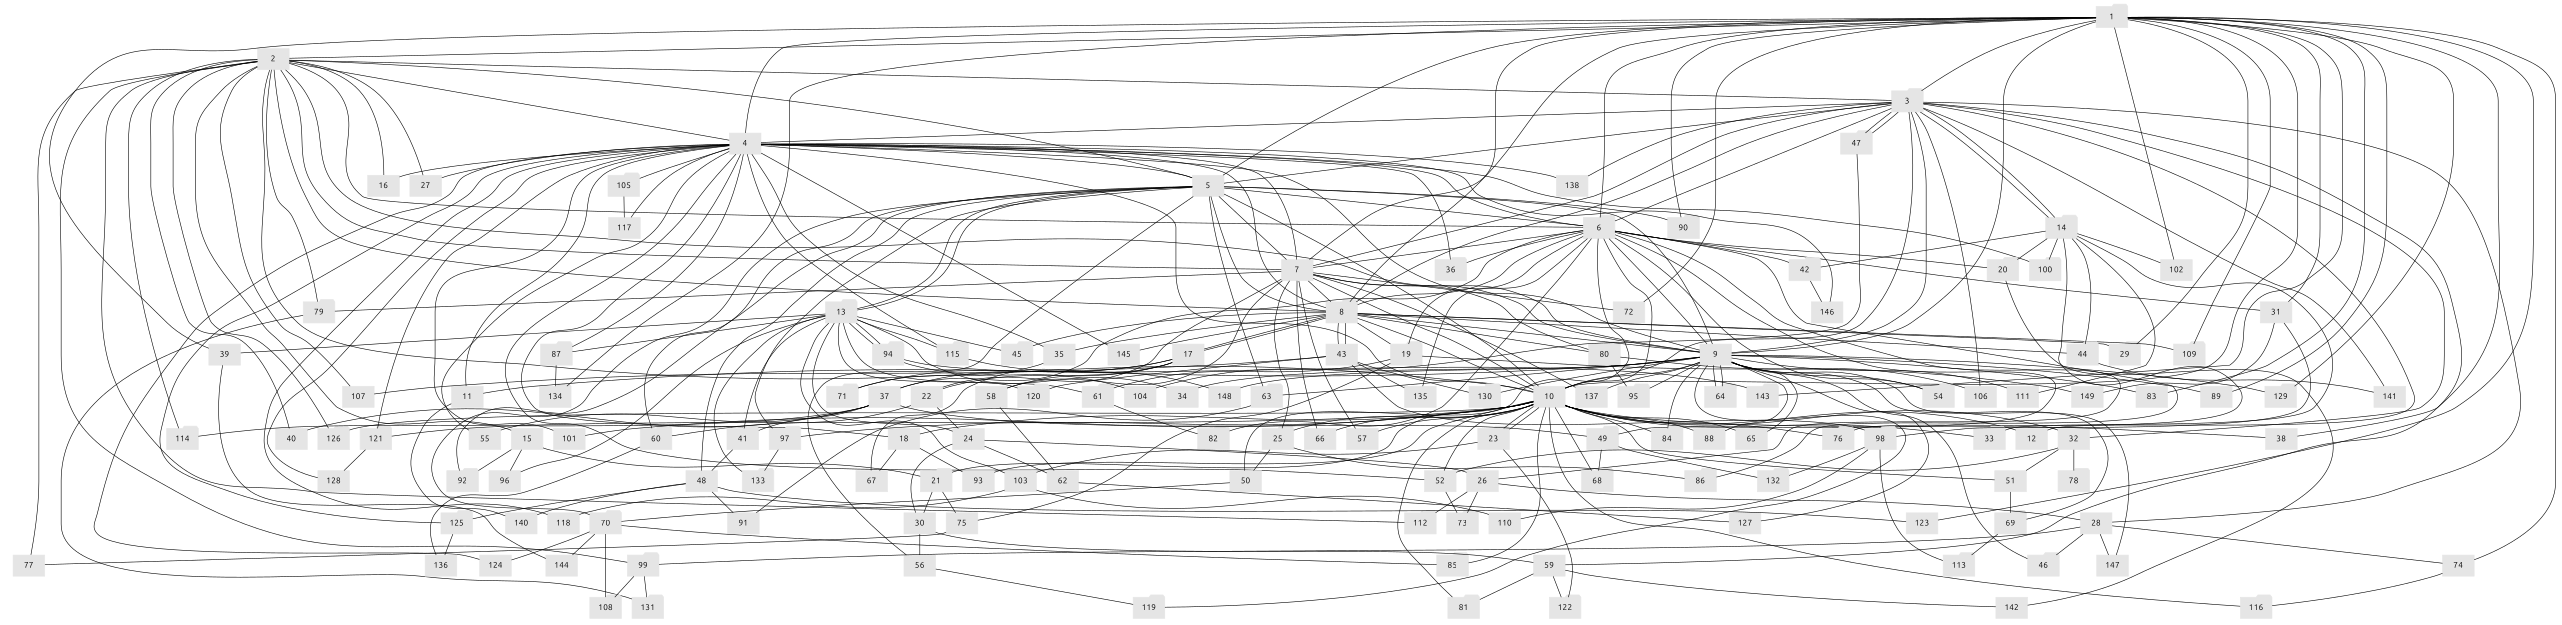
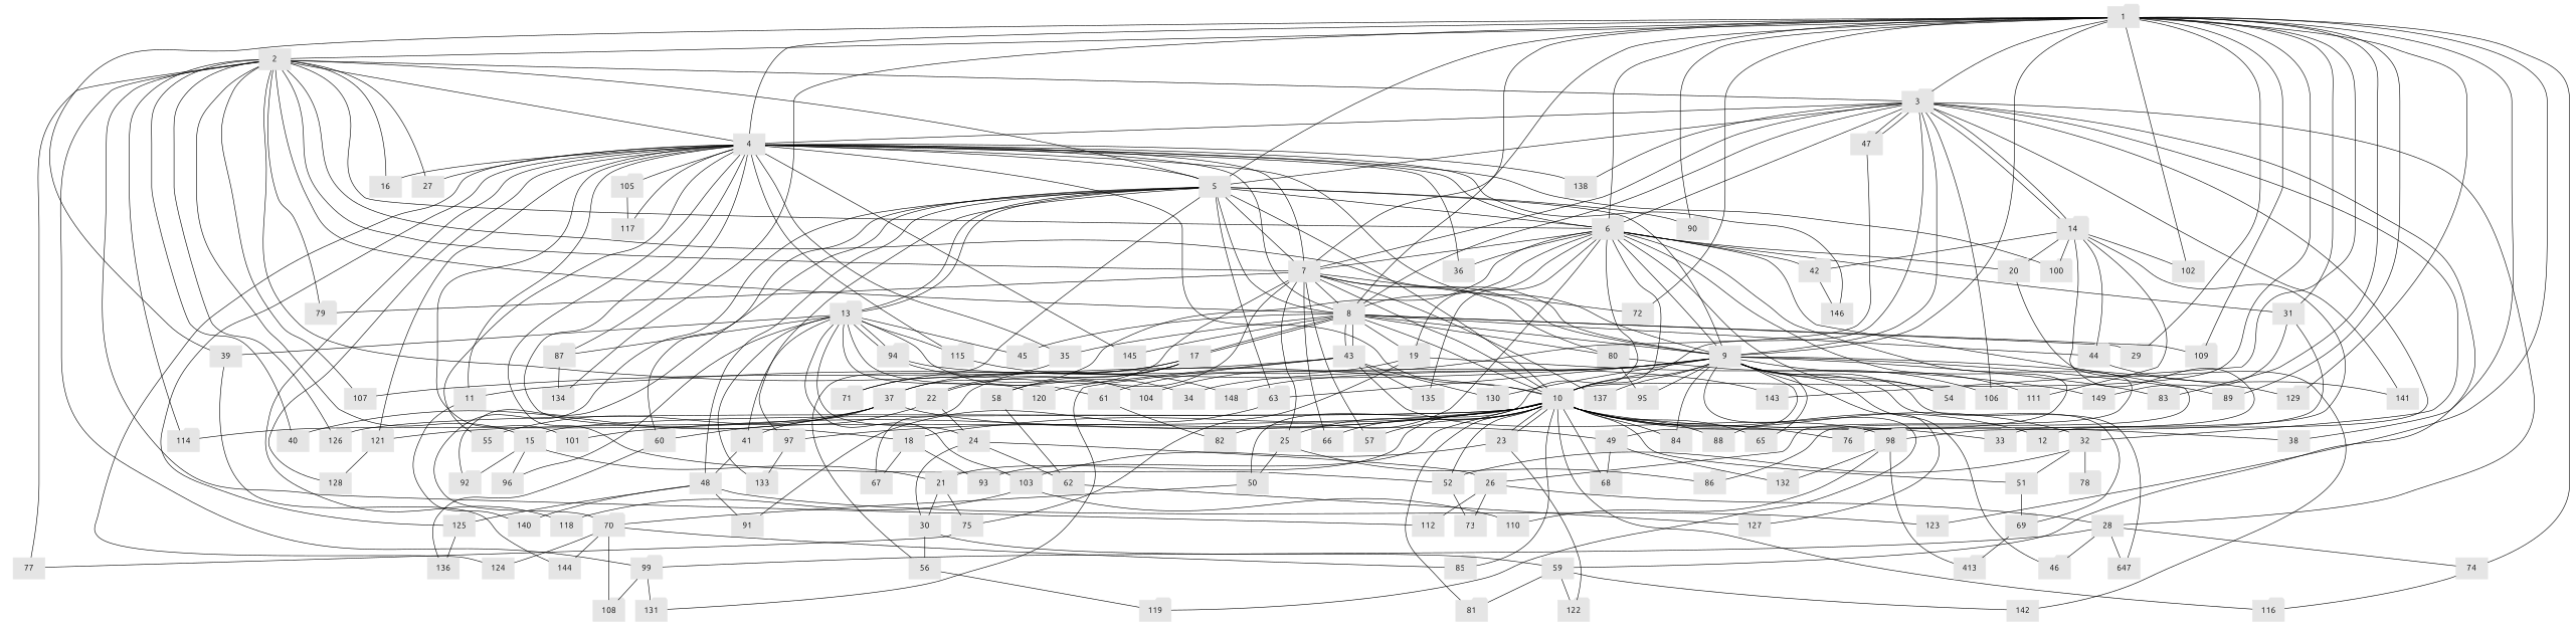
  graph {
    fontname=Ubuntu
    node [color=gray90 fontname=Ubuntu shape=box style=filled]
    edge [fontname=Ubuntu]
    1 [shape=folder]
    2
    3 [shape=folder]
    4
    5
    6 [shape=folder]
    7
    8 [shape=folder]
    9
    10
    29 [shape=folder]
    31
    38
    39
    72
    74
    83
    89
    90 [shape=folder]
    102
    109 [shape=folder]
    123
    129 [shape=folder]
    134 [shape=folder]
    143 [shape=folder]
    15
    16
    27
    40
    77
    79 [shape=folder]
    99 [shape=folder]
    107
    112 [shape=folder]
    114 [shape=folder]
    126 [shape=folder]
    12
    14 [shape=folder]
    28
    32
    47 [shape=folder]
    59
    106
    138
    141
    11
    18
    35
    36 [shape=folder]
    52
    55
    87 [shape=folder]
    100 [shape=folder]
    101
    105 [shape=folder]
    115 [shape=folder]
    117
    118
    121 [shape=folder]
    124
    125 [shape=folder]
    128
    145
    146
    13 [shape=folder]
    48
    56
    60 [shape=folder]
    63 [shape=folder]
    70 [shape=folder]
    92 [shape=folder]
    97 [shape=folder]
    54 [shape=folder]
    19 [shape=folder]
    20 [shape=folder]
    26
    37
    42 [shape=folder]
    49 [shape=folder]
    50
    82 [shape=folder]
    86 [shape=folder]
    135
    22
    25 [shape=folder]
    57
    58
    66
    80 [shape=folder]
    137
    17
    43
    44 [shape=folder]
    45 [shape=folder]
    34
    46 [shape=folder]
-   64 [shape=folder]
    65
    69 [shape=folder]
    84 [shape=folder]
    88
    95 [shape=folder]
    111
    119 [shape=folder]
    127
    130 [shape=folder]
-   147
+   147 [label=647]
    148
    21 [shape=folder]
    23 [shape=folder]
    33 [shape=folder]
    51
    68 [shape=folder]
    76 [shape=folder]
    81 [shape=folder]
    85 [shape=folder]
    93
    116 [shape=folder]
    149
    98 [shape=folder]
    144
    96
    131 [shape=folder]
    108 [shape=folder]
    78 [shape=folder]
    104
    142
    122 [shape=folder]
    140
    67
    71 [shape=folder]
    73 [shape=folder]
    136
    24
    41 [shape=folder]
    61 [shape=folder]
    94 [shape=folder]
    103
    120 [shape=folder]
    133 [shape=folder]
    91
    75
    132 [shape=folder]
    62
-   113 [shape=folder]
+   113 [shape=folder label=413]
    30
    110
    1 -- 2
    1 -- 3
    1 -- 4
    1 -- 5
    1 -- 6
    1 -- 7
    1 -- 8
    1 -- 9
    1 -- 10
    1 -- 29
    1 -- 31
    1 -- 38
    1 -- 39
    1 -- 72
    1 -- 74
    1 -- 83
    1 -- 89
    1 -- 90
    1 -- 102
    1 -- 109
    1 -- 123
    1 -- 129
    1 -- 134
    1 -- 143
    2 -- 3
    2 -- 4
    2 -- 5
    2 -- 6
    2 -- 7
    2 -- 8
    2 -- 9
    2 -- 10
    2 -- 15
    2 -- 16
    2 -- 27
    2 -- 40
    2 -- 77
    2 -- 79
    2 -- 99
    2 -- 107
    2 -- 112
    2 -- 114
    2 -- 126
    3 -- 4
    3 -- 5
    3 -- 6
    3 -- 7
    3 -- 8
    3 -- 9
    3 -- 10
    3 -- 12
    3 -- 14
    3 -- 14
    3 -- 28
    3 -- 32
    3 -- 47
    3 -- 47
    3 -- 59
    3 -- 106
    3 -- 138
    3 -- 141
    4 -- 5
    4 -- 6
    4 -- 7
    4 -- 8
    4 -- 9
    4 -- 10
    4 -- 16
    4 -- 27
    4 -- 138
    4 -- 11
    4 -- 18
    4 -- 35
    4 -- 36
    4 -- 52
    4 -- 55
    4 -- 87
    4 -- 100
    4 -- 101
    4 -- 105
    4 -- 115
    4 -- 117
    4 -- 118
    4 -- 121
    4 -- 124
    4 -- 125
    4 -- 128
    4 -- 145
    4 -- 146
    5 -- 6
    5 -- 7
    5 -- 8
    5 -- 9
    5 -- 10
    5 -- 90
    5 -- 13
    5 -- 13
    5 -- 48
    5 -- 56
    5 -- 60
    5 -- 63
    5 -- 70
    5 -- 92
    5 -- 97
    6 -- 7
    6 -- 8
    6 -- 9
    6 -- 10
    6 -- 31
    6 -- 36
    6 -- 54
    6 -- 19
    6 -- 20
    6 -- 26
    6 -- 37
    6 -- 42
    6 -- 49
    6 -- 50
    6 -- 82
    6 -- 86
    6 -- 135
    7 -- 8
    7 -- 9
    7 -- 10
    7 -- 72
    7 -- 79
    7 -- 22
    7 -- 25
    7 -- 57
    7 -- 58
    7 -- 66
    7 -- 80
    7 -- 137
    8 -- 9
    8 -- 10
    8 -- 29
    8 -- 109
    8 -- 35
    8 -- 145
    8 -- 19
    8 -- 80
    8 -- 17
    8 -- 17
    8 -- 43
    8 -- 43
    8 -- 44
    8 -- 45
    9 -- 10
    9 -- 83
    9 -- 89
    9 -- 129
    9 -- 11
    9 -- 63
    9 -- 54
    9 -- 137
    9 -- 34
    9 -- 46
-   9 -- 64
-   9 -- 64
    9 -- 65
    9 -- 69
    9 -- 84
    9 -- 88
    9 -- 95
    9 -- 111
    9 -- 119
    9 -- 127
    9 -- 130
    9 -- 147
    9 -- 148
    10 -- 38
+   10 -- 15
    10 -- 126
    10 -- 12
    10 -- 32
    10 -- 18
    10 -- 52
    10 -- 101
    10 -- 121
    10 -- 97
    10 -- 25
    10 -- 57
    10 -- 66
    10 -- 65
    10 -- 84
    10 -- 88
    10 -- 21
    10 -- 23
    10 -- 23
    10 -- 33
    10 -- 51
    10 -- 68
    10 -- 76
    10 -- 81
    10 -- 85
    10 -- 93
    10 -- 116
    31 -- 149
    31 -- 98
    39 -- 144
    74 -- 116
    15 -- 92
    15 -- 21
    15 -- 96
    99 -- 131
    99 -- 108
    14 -- 102
    14 -- 100
    14 -- 20
    14 -- 42
    14 -- 44
    14 -- 111
    14 -- 33
    14 -- 76
    28 -- 74
    28 -- 99
    28 -- 46
    28 -- 147
    32 -- 52
    32 -- 51
    32 -- 78
    47 -- 104
    59 -- 81
    59 -- 142
    59 -- 122
    11 -- 140
    18 -- 93
    18 -- 67
    35 -- 71
    52 -- 73
    87 -- 134
    105 -- 117
    115 -- 148
    121 -- 128
    125 -- 136
    13 -- 39
    13 -- 87
    13 -- 115
    13 -- 45
    13 -- 34
    13 -- 96
    13 -- 24
    13 -- 41
    13 -- 61
    13 -- 94
    13 -- 94
    13 -- 103
    13 -- 120
    13 -- 133
    48 -- 123
    48 -- 125
    48 -- 140
    48 -- 91
    56 -- 119
    60 -- 136
    63 -- 91
    70 -- 124
    70 -- 85
    70 -- 144
    70 -- 108
    97 -- 133
    19 -- 149
    19 -- 61
    19 -- 75
    20 -- 142
    26 -- 112
    26 -- 28
    26 -- 73
    37 -- 40
    37 -- 114
    37 -- 55
    37 -- 49
    37 -- 41
    42 -- 146
    49 -- 68
    49 -- 132
    50 -- 70
    22 -- 60
    22 -- 24
    25 -- 50
    25 -- 86
    58 -- 62
    80 -- 106
    80 -- 95
    17 -- 37
    17 -- 22
    17 -- 58
    17 -- 67
    17 -- 71
    43 -- 107
    43 -- 135
    43 -- 130
    43 -- 98
-   79 -- 131
+   43 -- 131
    43 -- 120
    44 -- 141
    69 -- 113
    21 -- 75
    21 -- 30
    23 -- 122
    23 -- 103
    51 -- 69
    98 -- 132
    98 -- 113
    98 -- 110
    24 -- 26
    24 -- 62
    24 -- 30
    41 -- 48
    61 -- 82
    94 -- 143
    94 -- 104
    103 -- 118
    103 -- 110
    75 -- 77
    62 -- 127
    30 -- 59
    30 -- 56
  }
